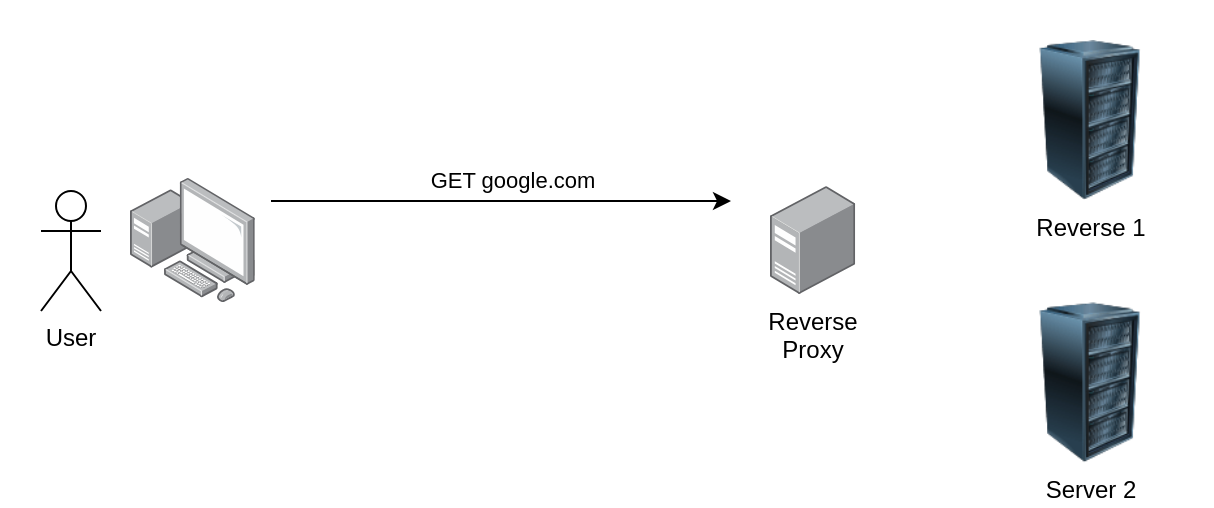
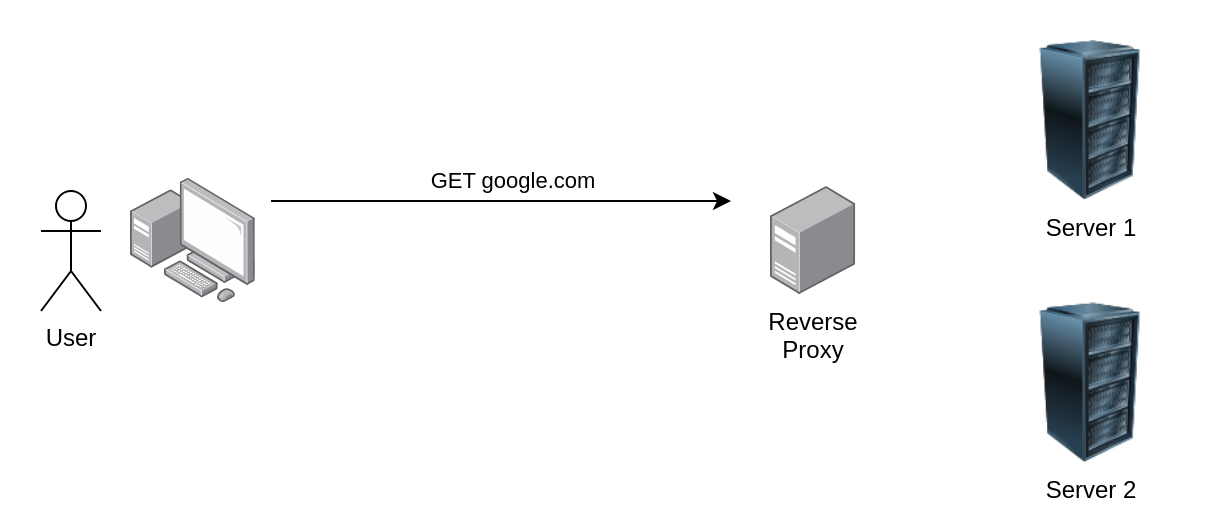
  <mxCell id="0" />
  <mxCell id="1" parent="0" />
  <mxCell id="2" value="" style="image;points=[];aspect=fixed;html=1;align=center;shadow=0;dashed=0;image=img/lib/allied_telesis/computer_and_terminals/Personal_Computer_with_Server.svg;" vertex="1" parent="1"><mxGeometry x="65" y="88.8" width="62.4" height="62.4" as="geometry" /></mxCell>
- <mxCell id="3" value="Reverse 1" style="image;html=1;image=img/lib/clip_art/computers/Server_Rack_128x128.png" vertex="1" parent="1"><mxGeometry x="505" y="20" width="80" height="80" as="geometry" /></mxCell>
+ <mxCell id="3" value="Server 1" style="image;html=1;image=img/lib/clip_art/computers/Server_Rack_128x128.png" vertex="1" parent="1"><mxGeometry x="505" y="20" width="80" height="80" as="geometry" /></mxCell>
  <mxCell id="4" value="" style="endArrow=classic;html=1;rounded=0;" edge="1" parent="1"><mxGeometry width="50" height="50" relative="1" as="geometry"><mxPoint x="135" y="100" as="sourcePoint" /><mxPoint x="365" y="100" as="targetPoint" /></mxGeometry></mxCell>
  <mxCell id="5" value="GET google.com" style="edgeLabel;html=1;align=center;verticalAlign=middle;resizable=0;points=[];" vertex="1" connectable="0" parent="4"><mxGeometry x="-0.139" y="4" relative="1" as="geometry"><mxPoint x="21" y="-7" as="offset" /></mxGeometry></mxCell>
  <mxCell id="6" value="User" style="shape=umlActor;verticalLabelPosition=bottom;verticalAlign=top;html=1;outlineConnect=0;" vertex="1" parent="1"><mxGeometry x="20" y="95" width="30" height="60" as="geometry" /></mxCell>
  <mxCell id="7" value="Reverse&lt;div&gt;Proxy&lt;/div&gt;" style="image;points=[];aspect=fixed;html=1;align=center;shadow=0;dashed=0;image=img/lib/allied_telesis/computer_and_terminals/Server_Desktop.svg;" vertex="1" parent="1"><mxGeometry x="385" y="93" width="42.6" height="54" as="geometry" /></mxCell>
  <mxCell id="8" value="Server 2" style="image;html=1;image=img/lib/clip_art/computers/Server_Rack_128x128.png" vertex="1" parent="1"><mxGeometry x="505" y="151.2" width="80" height="80" as="geometry" /></mxCell>
